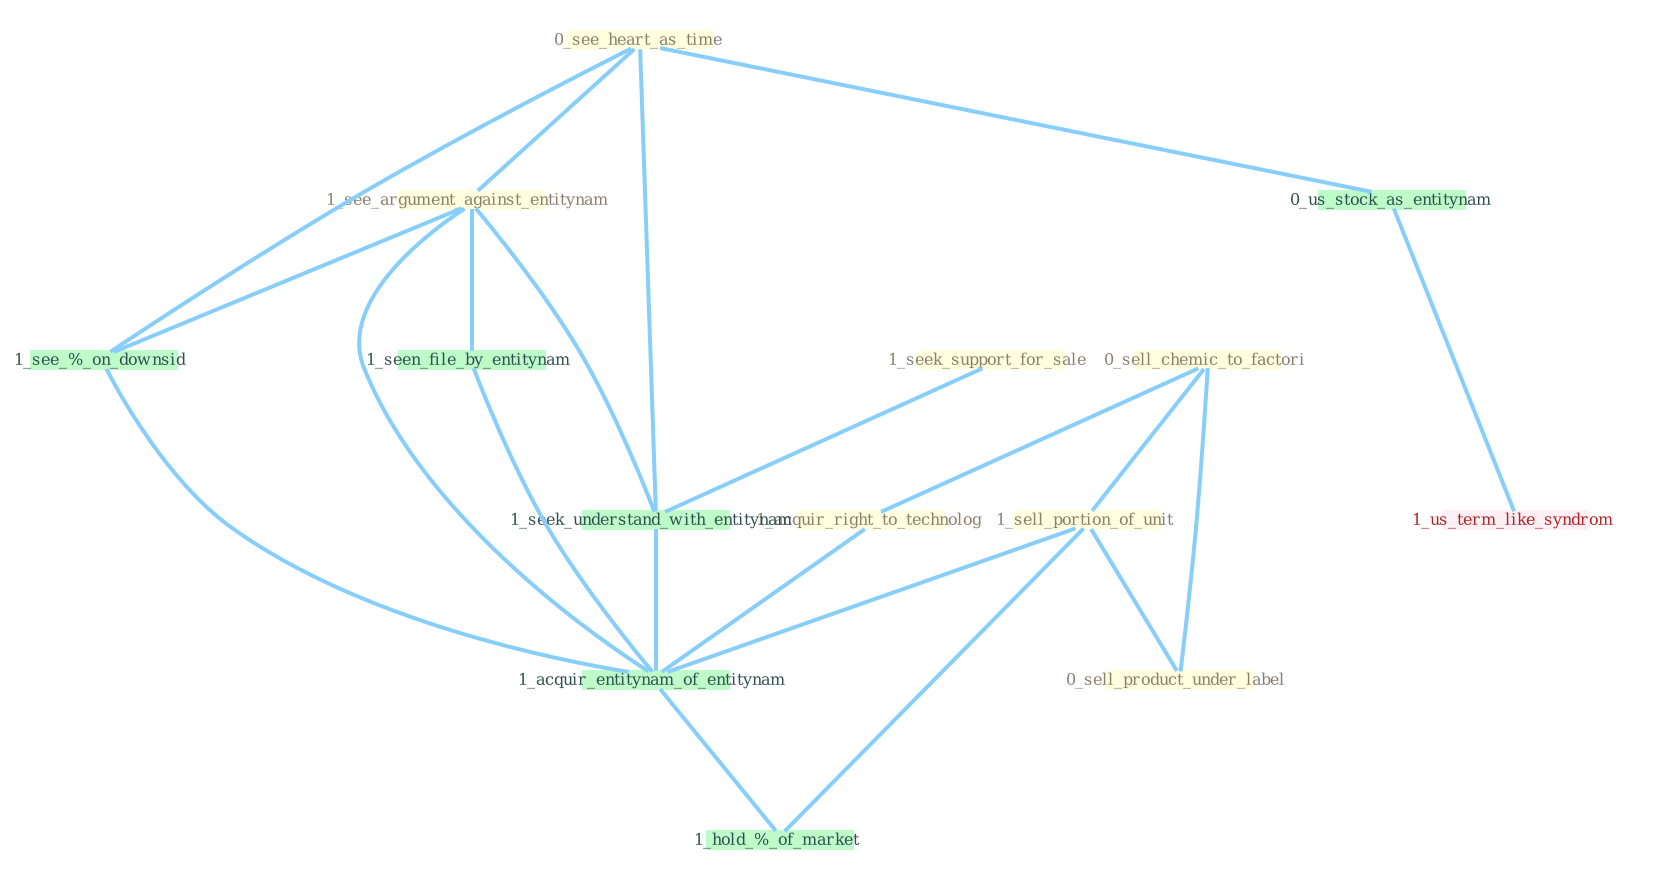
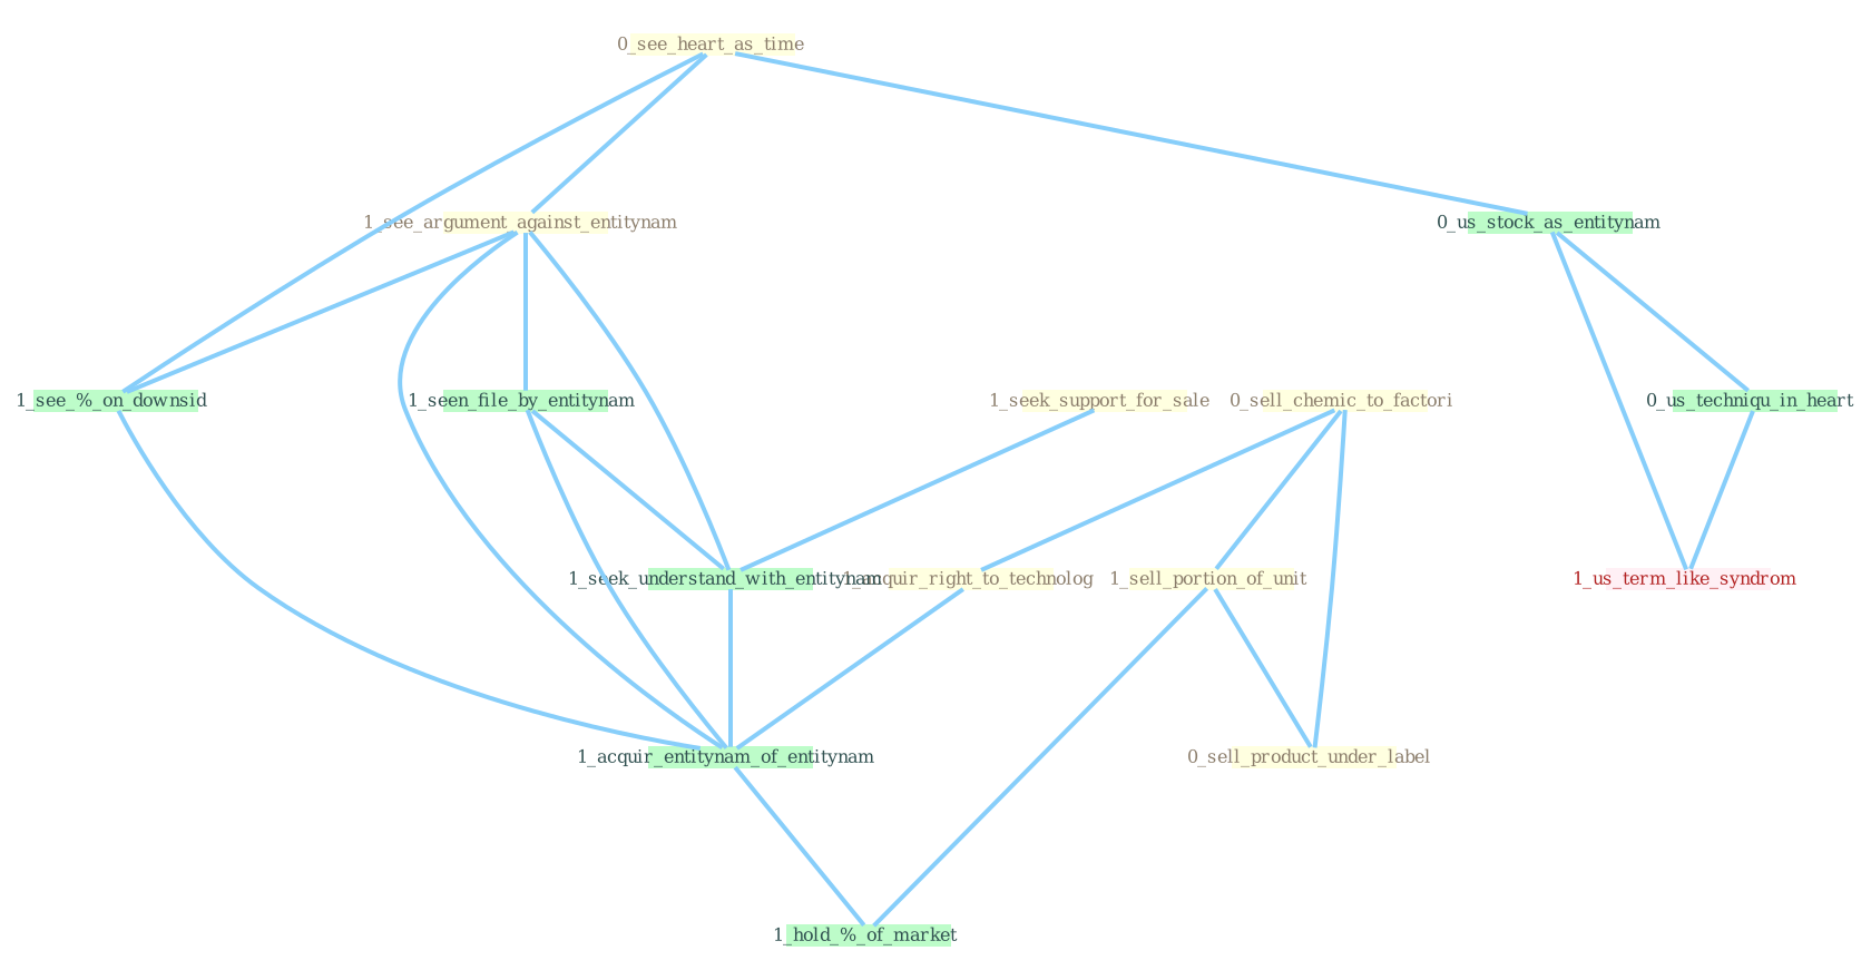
  graph {
    node [color="#ffffe0" fixedsize=true fontcolor="#8b7d6b" fontsize=4 shape=polygon style=filled]
    edge [color="#87cefa" w=1]
    "0_sell_chemic_to_factori " [height=.06 width=.5]
    n2 [height=.06 label="0_see_heart_as_time" width=.5]
    "1_acquir_right_to_technolog " [height=.06 width=.5]
    "1_sell_portion_of_unit " [height=.06 width=.5]
    "1_see_argument_against_entitynam " [height=.06 width=.5]
    "0_sell_product_under_label " [height=.06 width=.5]
    "1_seek_support_for_sale " [height=.06 width=.5]
    "1_us_term_like_syndrom " [color="#fff0f5" fontcolor="#b22222" height=.06 width=.5]
    n9 [color="#BDFCC9" fontcolor="#2f4f4f" height=.06 label="0_us_stock_as_entitynam" width=.5]
    "1_see_%_on_downsid " [color="#BDFCC9" fontcolor="#2f4f4f" height=.06 width=.5]
    "1_acquir_entitynam_of_entitynam " [color="#BDFCC9" fontcolor="#2f4f4f" height=.06 width=.5]
    "1_hold_%_of_market " [color="#BDFCC9" fontcolor="#2f4f4f" height=.06 width=.5]
    "1_seen_file_by_entitynam " [color="#BDFCC9" fontcolor="#2f4f4f" height=.06 width=.5]
    "1_seek_understand_with_entitynam " [color="#BDFCC9" fontcolor="#2f4f4f" height=.06 width=.5]
+   "0_us_techniqu_in_heart " [color="#BDFCC9" fontcolor="#2f4f4f" height=.06 width=.5]
    subgraph sub_1 {
      "0_sell_chemic_to_factori "
      n2
      "1_acquir_right_to_technolog "
      "1_sell_portion_of_unit "
      "1_see_argument_against_entitynam "
      "0_sell_product_under_label "
      "1_seek_support_for_sale "
    }
    subgraph sub_2 {
      "1_us_term_like_syndrom "
    }
    "0_sell_chemic_to_factori " -- "1_acquir_right_to_technolog "
    "0_sell_chemic_to_factori " -- "1_sell_portion_of_unit "
    "0_sell_chemic_to_factori " -- "0_sell_product_under_label "
    n2 -- "1_see_argument_against_entitynam "
    n2 -- n9
    n2 -- "1_see_%_on_downsid "
    "1_acquir_right_to_technolog " -- "1_acquir_entitynam_of_entitynam "
    "1_sell_portion_of_unit " -- "0_sell_product_under_label "
-   "1_sell_portion_of_unit " -- "1_acquir_entitynam_of_entitynam "
    "1_sell_portion_of_unit " -- "1_hold_%_of_market "
    "1_see_argument_against_entitynam " -- "1_see_%_on_downsid "
    "1_see_argument_against_entitynam " -- "1_acquir_entitynam_of_entitynam "
    "1_see_argument_against_entitynam " -- "1_seen_file_by_entitynam "
    "1_see_argument_against_entitynam " -- "1_seek_understand_with_entitynam "
    "1_seek_support_for_sale " -- "1_seek_understand_with_entitynam "
    n9 -- "1_us_term_like_syndrom "
+   n9 -- "0_us_techniqu_in_heart "
    "1_see_%_on_downsid " -- "1_acquir_entitynam_of_entitynam "
    "1_acquir_entitynam_of_entitynam " -- "1_hold_%_of_market "
    "1_seen_file_by_entitynam " -- "1_acquir_entitynam_of_entitynam "
-   n2 -- "1_seek_understand_with_entitynam "
+   "1_seen_file_by_entitynam " -- "1_seek_understand_with_entitynam "
    "1_seek_understand_with_entitynam " -- "1_acquir_entitynam_of_entitynam "
+   "0_us_techniqu_in_heart " -- "1_us_term_like_syndrom "
  }
